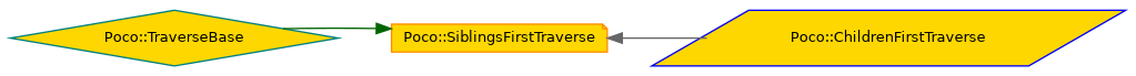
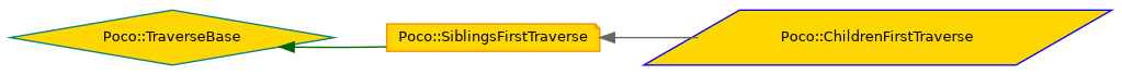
  digraph {
    rankdir=LR
    node [fillcolor=gold fontname=Helvetica fontsize=10 style=filled]
    edge [dir=back fontname=Helvetica fontsize=10 labelfontname=Helvetica labelfontsize=10 style=solid]
    n1 [color=teal height=0.2 label="Poco::TraverseBase" shape=diamond width=0.4]
    n2 [color=darkorange height=0.2 label="Poco::SiblingsFirstTraverse" shape=note width=0.4]
    n3 [color=blue height=0.2 label="Poco::ChildrenFirstTraverse" shape=parallelogram width=0.4]
-   n2 -> n1 [color=darkgreen]
+   n1 -> n2 [color=darkgreen]
    n2 -> n3 [color=gray40]
  }
